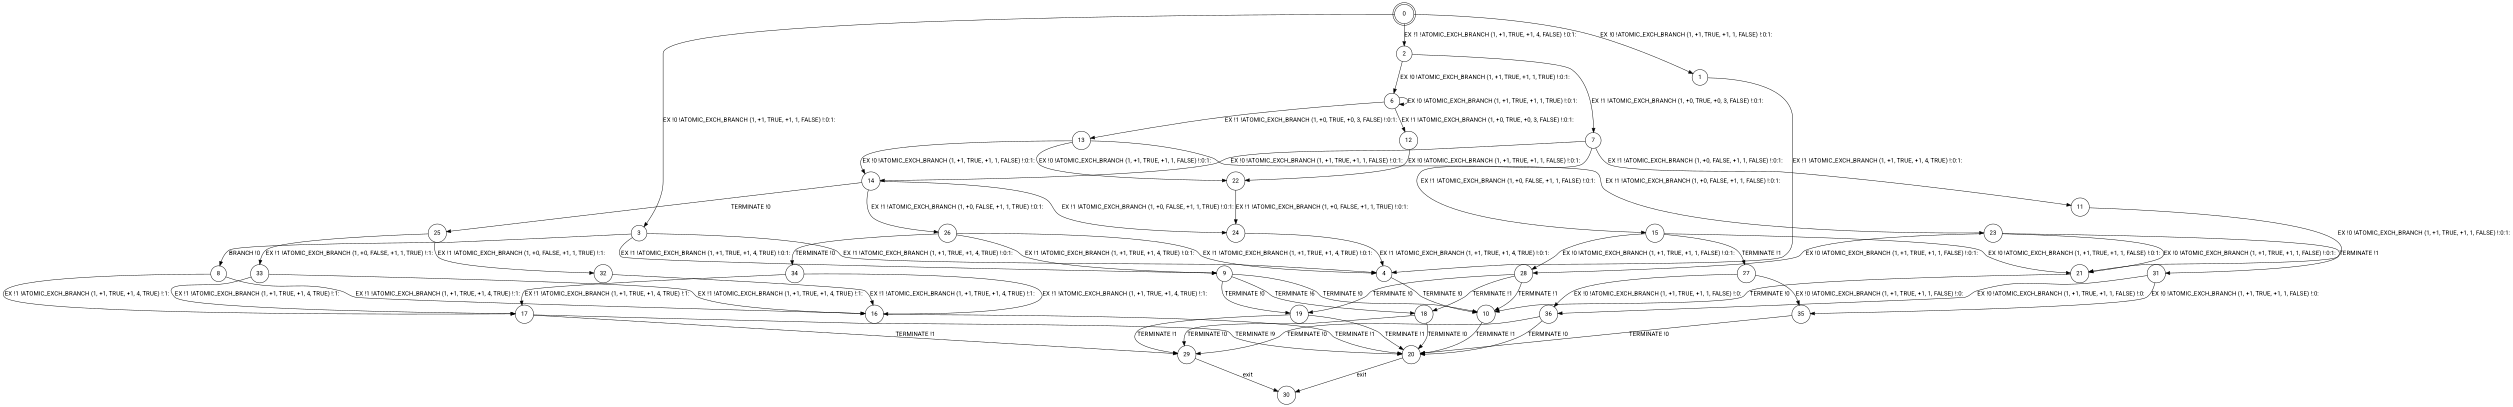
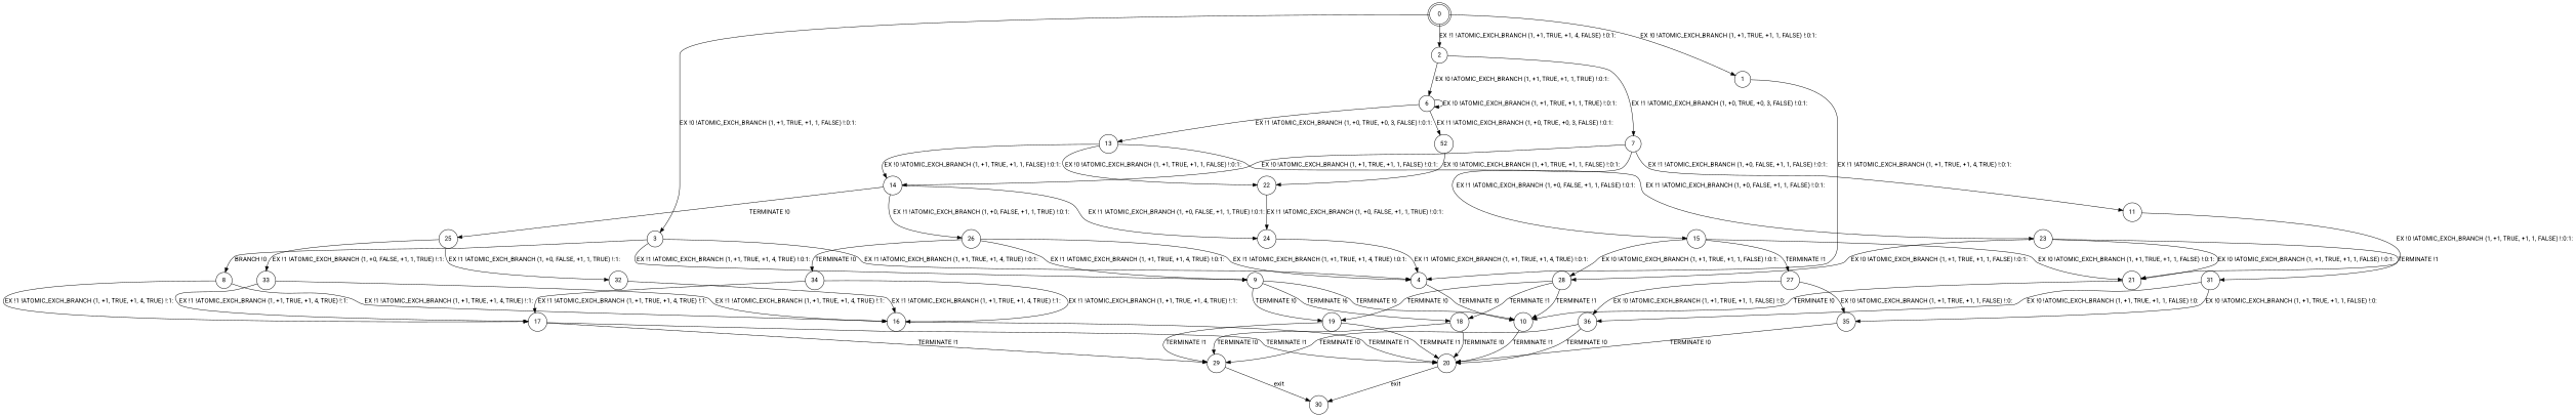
  digraph {
    fontname=Roboto
    node [fontname=Roboto shape=circle]
    edge [fontname=Roboto]
    0 [peripheries=2]
    1
    2
    3
    4
    6
    7
    8
    9
    10
-   12
+   12 [label=52]
    13
    11
    14
    15
    16
    17
    18
    19
    20
    21
    22
    23
    24
    25
    26
    27
    28
    29
    30
    31
    32
    33
    34
    35
    36
    0 -> 1 [label="EX !0 !ATOMIC_EXCH_BRANCH (1, +1, TRUE, +1, 1, FALSE) !:0:1:"]
    0 -> 2 [label="EX !1 !ATOMIC_EXCH_BRANCH (1, +1, TRUE, +1, 4, FALSE) !:0:1:"]
    0 -> 3 [label="EX !0 !ATOMIC_EXCH_BRANCH (1, +1, TRUE, +1, 1, FALSE) !:0:1:"]
    1 -> 4 [label="EX !1 !ATOMIC_EXCH_BRANCH (1, +1, TRUE, +1, 4, TRUE) !:0:1:"]
    2 -> 6 [label="EX !0 !ATOMIC_EXCH_BRANCH (1, +1, TRUE, +1, 1, TRUE) !:0:1:"]
    2 -> 7 [label="EX !1 !ATOMIC_EXCH_BRANCH (1, +0, TRUE, +0, 3, FALSE) !:0:1:"]
    3 -> 4 [label="EX !1 !ATOMIC_EXCH_BRANCH (1, +1, TRUE, +1, 4, TRUE) !:0:1:"]
    3 -> 8 [label="BRANCH !0"]
    3 -> 9 [label="EX !1 !ATOMIC_EXCH_BRANCH (1, +1, TRUE, +1, 4, TRUE) !:0:1:"]
    4 -> 10 [label="TERMINATE !0"]
    6 -> 6 [label="EX !0 !ATOMIC_EXCH_BRANCH (1, +1, TRUE, +1, 1, TRUE) !:0:1:"]
    6 -> 12 [label="EX !1 !ATOMIC_EXCH_BRANCH (1, +0, TRUE, +0, 3, FALSE) !:0:1:"]
    6 -> 13 [label="EX !1 !ATOMIC_EXCH_BRANCH (1, +0, TRUE, +0, 3, FALSE) !:0:1:"]
    7 -> 11 [label="EX !1 !ATOMIC_EXCH_BRANCH (1, +0, FALSE, +1, 1, FALSE) !:0:1:"]
    7 -> 14 [label="EX !0 !ATOMIC_EXCH_BRANCH (1, +1, TRUE, +1, 1, FALSE) !:0:1:"]
    7 -> 15 [label="EX !1 !ATOMIC_EXCH_BRANCH (1, +0, FALSE, +1, 1, FALSE) !:0:1:"]
    8 -> 16 [label="EX !1 !ATOMIC_EXCH_BRANCH (1, +1, TRUE, +1, 4, TRUE) !:1:"]
    8 -> 17 [label="EX !1 !ATOMIC_EXCH_BRANCH (1, +1, TRUE, +1, 4, TRUE) !:1:"]
    9 -> 10 [label="TERMINATE !0"]
    9 -> 18 [label="TERMINATE !6"]
    9 -> 19 [label="TERMINATE !0"]
    10 -> 20 [label="TERMINATE !1"]
    12 -> 22 [label="EX !0 !ATOMIC_EXCH_BRANCH (1, +1, TRUE, +1, 1, FALSE) !:0:1:"]
    13 -> 14 [label="EX !0 !ATOMIC_EXCH_BRANCH (1, +1, TRUE, +1, 1, FALSE) !:0:1:"]
    13 -> 22 [label="EX !0 !ATOMIC_EXCH_BRANCH (1, +1, TRUE, +1, 1, FALSE) !:0:1:"]
    13 -> 23 [label="EX !1 !ATOMIC_EXCH_BRANCH (1, +0, FALSE, +1, 1, FALSE) !:0:1:"]
    11 -> 21 [label="EX !0 !ATOMIC_EXCH_BRANCH (1, +1, TRUE, +1, 1, FALSE) !:0:1:"]
    14 -> 24 [label="EX !1 !ATOMIC_EXCH_BRANCH (1, +0, FALSE, +1, 1, TRUE) !:0:1:"]
    14 -> 25 [label="TERMINATE !0"]
    14 -> 26 [label="EX !1 !ATOMIC_EXCH_BRANCH (1, +0, FALSE, +1, 1, TRUE) !:0:1:"]
    15 -> 21 [label="EX !0 !ATOMIC_EXCH_BRANCH (1, +1, TRUE, +1, 1, FALSE) !:0:1:"]
    15 -> 27 [label="TERMINATE !1"]
    15 -> 28 [label="EX !0 !ATOMIC_EXCH_BRANCH (1, +1, TRUE, +1, 1, FALSE) !:0:1:"]
    16 -> 20 [label="TERMINATE !1"]
-   17 -> 20 [label="TERMINATE !9"]
+   17 -> 20 [label="TERMINATE !1"]
    17 -> 29 [label="TERMINATE !1"]
    18 -> 20 [label="TERMINATE !0"]
    18 -> 29 [label="TERMINATE !0"]
    19 -> 20 [label="TERMINATE !1"]
    19 -> 29 [label="TERMINATE !1"]
    20 -> 30 [label=exit]
    21 -> 10 [label="TERMINATE !0"]
    22 -> 24 [label="EX !1 !ATOMIC_EXCH_BRANCH (1, +0, FALSE, +1, 1, TRUE) !:0:1:"]
    23 -> 21 [label="EX !0 !ATOMIC_EXCH_BRANCH (1, +1, TRUE, +1, 1, FALSE) !:0:1:"]
    23 -> 28 [label="EX !0 !ATOMIC_EXCH_BRANCH (1, +1, TRUE, +1, 1, FALSE) !:0:1:"]
    23 -> 31 [label="TERMINATE !1"]
    24 -> 4 [label="EX !1 !ATOMIC_EXCH_BRANCH (1, +1, TRUE, +1, 4, TRUE) !:0:1:"]
    25 -> 32 [label="EX !1 !ATOMIC_EXCH_BRANCH (1, +0, FALSE, +1, 1, TRUE) !:1:"]
    25 -> 33 [label="EX !1 !ATOMIC_EXCH_BRANCH (1, +0, FALSE, +1, 1, TRUE) !:1:"]
    26 -> 4 [label="EX !1 !ATOMIC_EXCH_BRANCH (1, +1, TRUE, +1, 4, TRUE) !:0:1:"]
    26 -> 9 [label="EX !1 !ATOMIC_EXCH_BRANCH (1, +1, TRUE, +1, 4, TRUE) !:0:1:"]
    26 -> 34 [label="TERMINATE !0"]
    27 -> 35 [label="EX !0 !ATOMIC_EXCH_BRANCH (1, +1, TRUE, +1, 1, FALSE) !:0:"]
    27 -> 36 [label="EX !0 !ATOMIC_EXCH_BRANCH (1, +1, TRUE, +1, 1, FALSE) !:0:"]
    28 -> 10 [label="TERMINATE !1"]
    28 -> 18 [label="TERMINATE !1"]
    28 -> 19 [label="TERMINATE !0"]
    29 -> 30 [label=exit]
    31 -> 35 [label="EX !0 !ATOMIC_EXCH_BRANCH (1, +1, TRUE, +1, 1, FALSE) !:0:"]
    31 -> 36 [label="EX !0 !ATOMIC_EXCH_BRANCH (1, +1, TRUE, +1, 1, FALSE) !:0:"]
    32 -> 16 [label="EX !1 !ATOMIC_EXCH_BRANCH (1, +1, TRUE, +1, 4, TRUE) !:1:"]
    33 -> 16 [label="EX !1 !ATOMIC_EXCH_BRANCH (1, +1, TRUE, +1, 4, TRUE) !:1:"]
    33 -> 17 [label="EX !1 !ATOMIC_EXCH_BRANCH (1, +1, TRUE, +1, 4, TRUE) !:1:"]
    34 -> 16 [label="EX !1 !ATOMIC_EXCH_BRANCH (1, +1, TRUE, +1, 4, TRUE) !:1:"]
    34 -> 17 [label="EX !1 !ATOMIC_EXCH_BRANCH (1, +1, TRUE, +1, 4, TRUE) !:1:"]
    35 -> 20 [label="TERMINATE !0"]
    36 -> 20 [label="TERMINATE !0"]
    36 -> 29 [label="TERMINATE !0"]
  }
